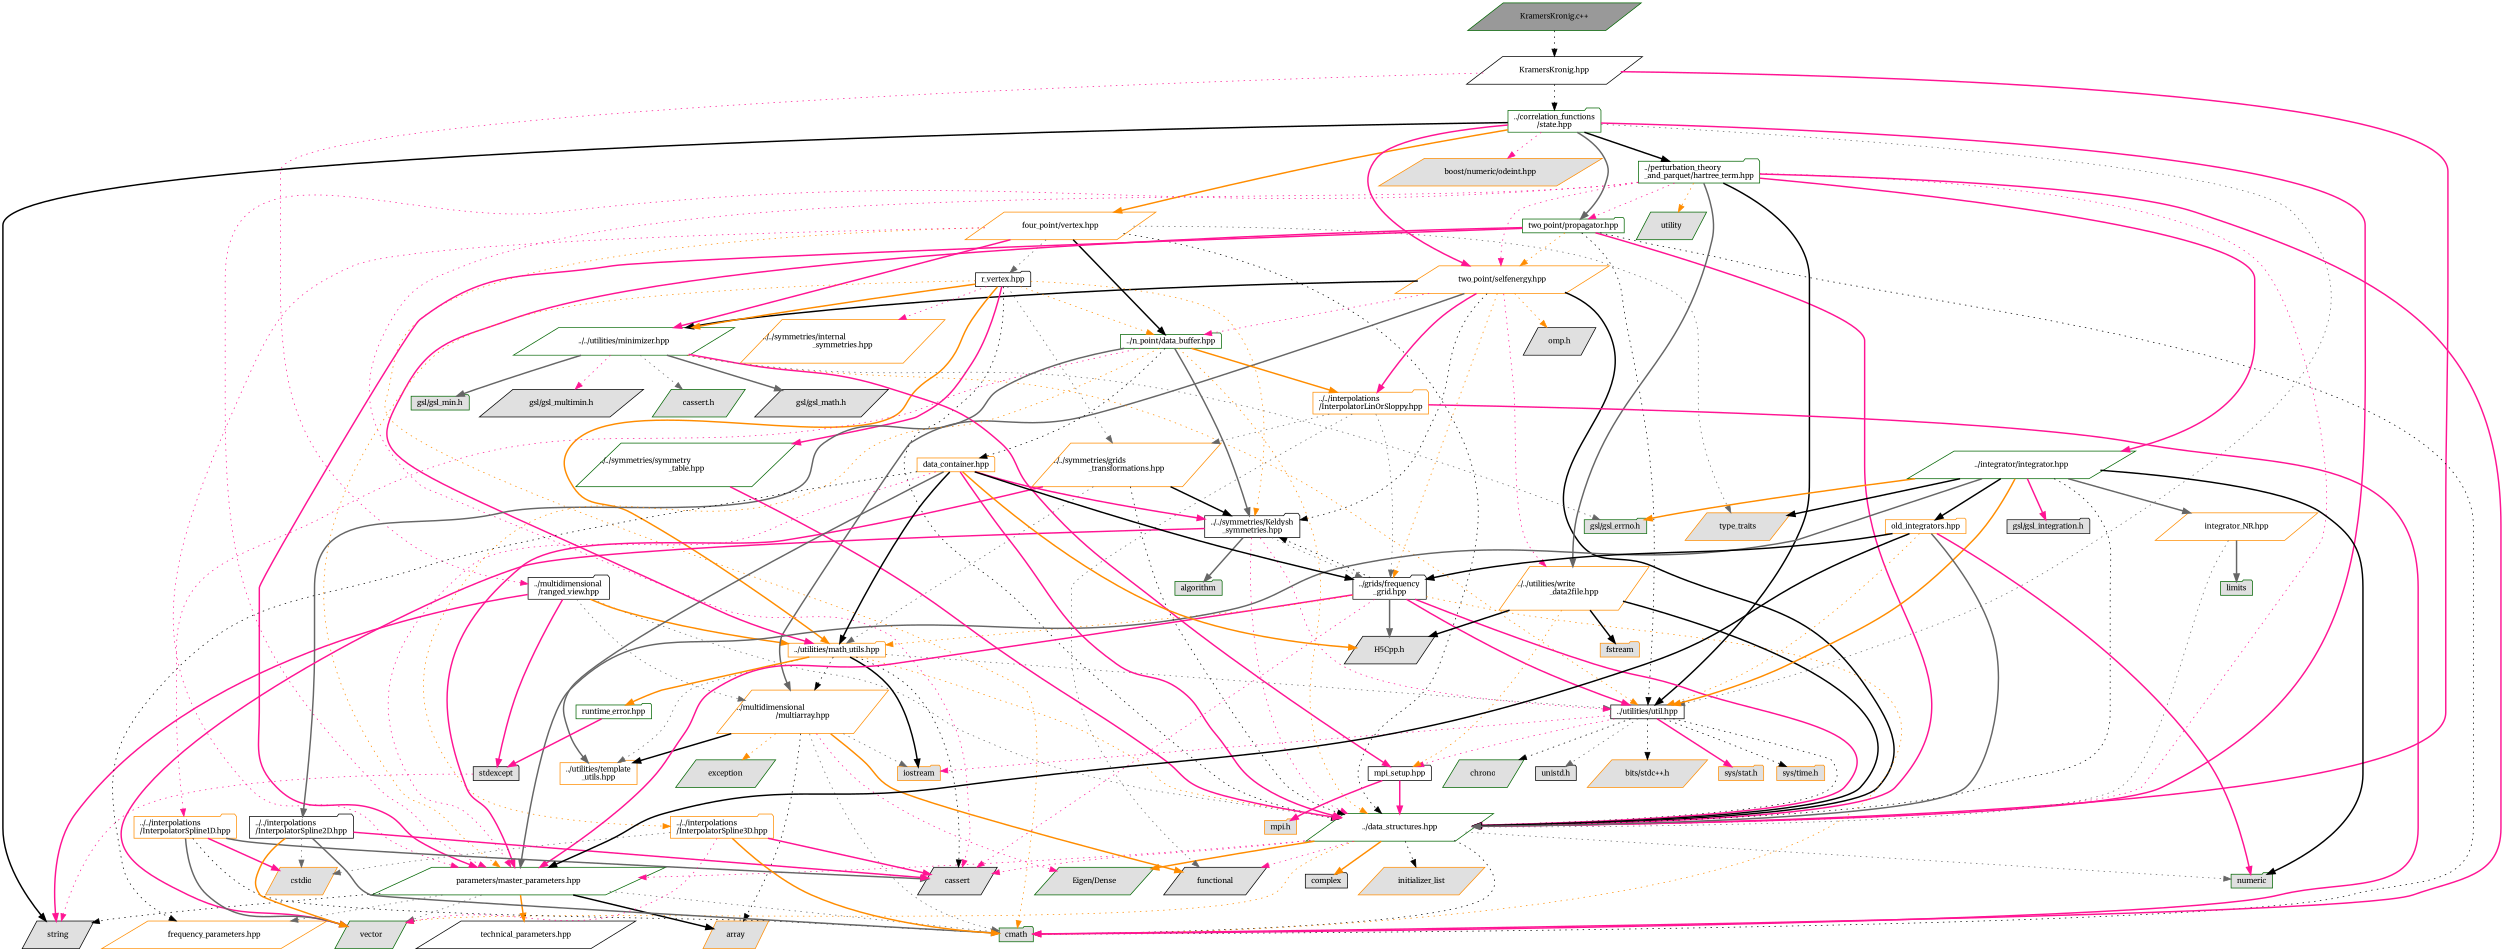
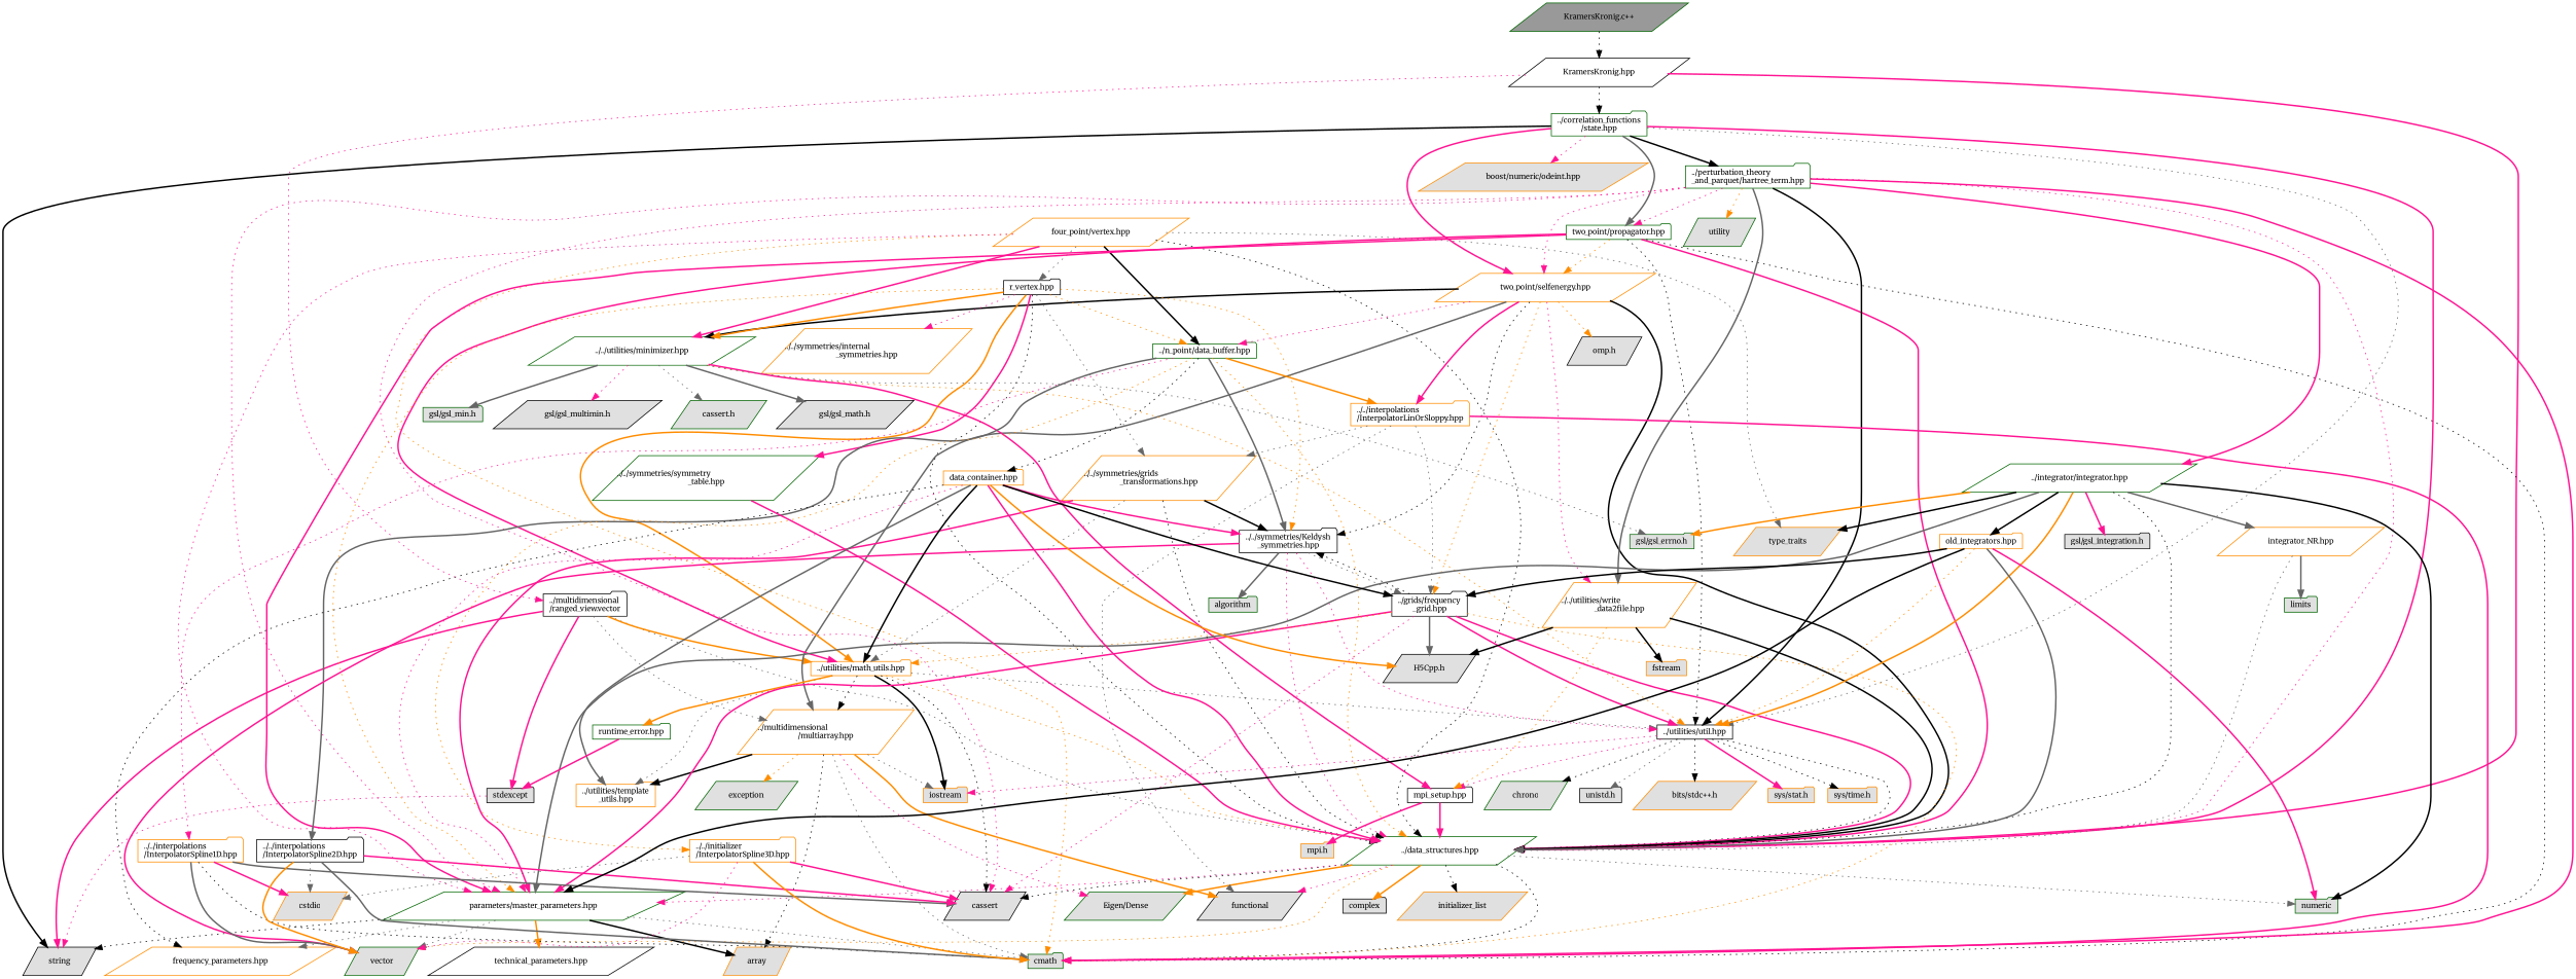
  digraph {
    fontname=Merriweather
    node [color=darkorange fillcolor=white fontname=Merriweather fontsize=10 shape=parallelogram style=filled]
    edge [color=deeppink fontname=Merriweather fontsize=10 labelfontname=Helvetica labelfontsize=10 style=dotted]
    n1 [color=darkgreen fillcolor=grey60 fontcolor=black height=0.2 label="KramersKronig.c++" width=0.4]
    n2 [color=black height=0.2 label="KramersKronig.hpp" width=0.4]
    n3 [color=darkgreen height=0.2 label="../data_structures.hpp" width=0.4]
    n4 [color=darkgreen height=0.2 label="../correlation_functions\l/state.hpp" shape=folder width=0.4]
-   n5 [color=black height=0.2 label="../multidimensional\l/ranged_view.hpp" shape=folder width=0.4]
+   n5 [color=black height=0.2 label="../multidimensional\l/ranged_view.vector" shape=folder width=0.4]
    n6 [color=black fillcolor="#E0E0E0" height=0.2 label=complex shape=folder width=0.4]
    n7 [color=darkgreen fillcolor="#E0E0E0" height=0.2 label=cmath shape=folder width=0.4]
    n8 [color=darkgreen fillcolor="#E0E0E0" height=0.2 label=vector width=0.4]
    n9 [fillcolor="#E0E0E0" height=0.2 label=initializer_list width=0.4]
    n10 [color=black fillcolor="#E0E0E0" height=0.2 label=functional width=0.4]
    n11 [color=black fillcolor="#E0E0E0" height=0.2 label=cassert width=0.4]
    n12 [color=darkgreen fillcolor="#E0E0E0" height=0.2 label=numeric shape=folder width=0.4]
    n13 [color=darkgreen height=0.2 label="parameters/master_parameters.hpp" width=0.4]
    n14 [color=darkgreen fillcolor="#E0E0E0" height=0.2 label="Eigen/Dense" width=0.4]
    n15 [color=black fillcolor="#E0E0E0" height=0.2 label=string width=0.4]
    n16 [height=0.2 label="four_point/vertex.hpp" width=0.4]
    n17 [color=black height=0.2 label="../utilities/util.hpp" shape=folder width=0.4]
    n18 [height=0.2 label="two_point/selfenergy.hpp" width=0.4]
    n19 [color=darkgreen height=0.2 label="two_point/propagator.hpp" shape=folder width=0.4]
    n20 [color=darkgreen height=0.2 label="../perturbation_theory\l_and_parquet/hartree_term.hpp" shape=folder width=0.4]
    n21 [fillcolor="#E0E0E0" height=0.2 label="boost/numeric/odeint.hpp" width=0.4]
    n22 [height=0.2 label="../utilities/math_utils.hpp" shape=folder width=0.4]
    n23 [height=0.2 label="../multidimensional\l/multiarray.hpp" width=0.4]
    n24 [color=black fillcolor="#E0E0E0" height=0.2 label=stdexcept shape=folder width=0.4]
    n25 [fillcolor="#E0E0E0" height=0.2 label=array width=0.4]
    n26 [height=0.2 label="frequency_parameters.hpp" width=0.4]
    n27 [color=black height=0.2 label="technical_parameters.hpp" width=0.4]
    n28 [fillcolor="#E0E0E0" height=0.2 label=type_traits width=0.4]
    n29 [color=black height=0.2 label="r_vertex.hpp" shape=folder width=0.4]
    n30 [color=darkgreen height=0.2 label="../../utilities/minimizer.hpp" width=0.4]
    n31 [color=darkgreen height=0.2 label="../n_point/data_buffer.hpp" shape=folder width=0.4]
    n32 [fillcolor="#E0E0E0" height=0.2 label="sys/time.h" shape=folder width=0.4]
    n33 [color=darkgreen fillcolor="#E0E0E0" height=0.2 label=chrono width=0.4]
    n34 [color=black fillcolor="#E0E0E0" height=0.2 label="unistd.h" shape=folder width=0.4]
    n35 [fillcolor="#E0E0E0" height=0.2 label=iostream shape=folder width=0.4]
    n36 [fillcolor="#E0E0E0" height=0.2 label="bits/stdc++.h" width=0.4]
    n37 [fillcolor="#E0E0E0" height=0.2 label="sys/stat.h" shape=folder width=0.4]
    n38 [color=black height=0.2 label="mpi_setup.hpp" shape=folder width=0.4]
    n39 [color=black height=0.2 label="../../symmetries/Keldysh\l_symmetries.hpp" shape=folder width=0.4]
    n40 [color=black height=0.2 label="../grids/frequency\l_grid.hpp" shape=folder width=0.4]
    n41 [height=0.2 label="../../interpolations\l/InterpolatorLinOrSloppy.hpp" shape=folder width=0.4]
    n42 [color=black fillcolor="#E0E0E0" height=0.2 label="omp.h" width=0.4]
    n43 [height=0.2 label="../../utilities/write\l_data2file.hpp" width=0.4]
    n44 [color=darkgreen height=0.2 label="../integrator/integrator.hpp" width=0.4]
    n45 [color=darkgreen fillcolor="#E0E0E0" height=0.2 label=utility width=0.4]
    n46 [height=0.2 label="../../symmetries/internal\l_symmetries.hpp" width=0.4]
    n47 [height=0.2 label="../../symmetries/grids\l_transformations.hpp" width=0.4]
    n48 [color=darkgreen height=0.2 label="../../symmetries/symmetry\l_table.hpp" width=0.4]
    n49 [color=darkgreen fillcolor="#E0E0E0" height=0.2 label="cassert.h" width=0.4]
    n50 [color=darkgreen fillcolor="#E0E0E0" height=0.2 label="gsl/gsl_errno.h" shape=folder width=0.4]
    n51 [color=black fillcolor="#E0E0E0" height=0.2 label="gsl/gsl_math.h" width=0.4]
    n52 [color=darkgreen fillcolor="#E0E0E0" height=0.2 label="gsl/gsl_min.h" shape=folder width=0.4]
    n53 [color=black fillcolor="#E0E0E0" height=0.2 label="gsl/gsl_multimin.h" width=0.4]
    n54 [height=0.2 label="data_container.hpp" shape=folder width=0.4]
    n55 [height=0.2 label="../../interpolations\l/InterpolatorSpline1D.hpp" shape=folder width=0.4]
    n56 [color=black height=0.2 label="../../interpolations\l/InterpolatorSpline2D.hpp" shape=folder width=0.4]
-   n57 [height=0.2 label="../../interpolations\l/InterpolatorSpline3D.hpp" shape=folder width=0.4]
+   n57 [height=0.2 label="../../initializer\l/InterpolatorSpline3D.hpp" shape=folder width=0.4]
    n58 [color=darkgreen fillcolor="#E0E0E0" height=0.2 label=algorithm shape=folder width=0.4]
    n59 [height=0.2 label="../utilities/template\l_utils.hpp" shape=folder width=0.4]
    n60 [color=darkgreen height=0.2 label="runtime_error.hpp" shape=folder width=0.4]
    n61 [color=black fillcolor="#E0E0E0" height=0.2 label="H5Cpp.h" width=0.4]
    n62 [fillcolor="#E0E0E0" height=0.2 label="mpi.h" shape=folder width=0.4]
    n63 [color=darkgreen fillcolor="#E0E0E0" height=0.2 label=exception width=0.4]
    n64 [fillcolor="#E0E0E0" height=0.2 label=cstdio width=0.4]
    n65 [fillcolor="#E0E0E0" height=0.2 label=fstream shape=folder width=0.4]
    n66 [color=black fillcolor="#E0E0E0" height=0.2 label="gsl/gsl_integration.h" shape=folder width=0.4]
    n67 [height=0.2 label="old_integrators.hpp" shape=folder width=0.4]
    n68 [height=0.2 label="integrator_NR.hpp" width=0.4]
    n69 [color=darkgreen fillcolor="#E0E0E0" height=0.2 label=limits shape=folder width=0.4]
    n1 -> n2 [color=black]
    n2 -> n3 [style=bold]
    n2 -> n4 [color=black]
    n2 -> n5
    n3 -> n6 [color=darkorange style=bold]
    n3 -> n7 [color=black]
    n3 -> n8 [color=darkorange]
    n3 -> n9 [color=black]
    n3 -> n10
-   n3 -> n11
+   n3 -> n11 [color=black]
    n3 -> n12 [color=gray40]
    n3 -> n13
    n3 -> n14 [color=darkorange style=bold]
    n4 -> n3 [style=bold]
    n4 -> n15 [color=black style=bold]
-   n4 -> n16 [color=darkorange style=bold]
    n4 -> n17 [color=gray40]
    n4 -> n18 [style=bold]
    n4 -> n19 [color=gray40 style=bold]
    n4 -> n20 [color=black style=bold]
    n4 -> n21
    n5 -> n3 [color=gray40]
    n5 -> n15 [style=bold]
    n5 -> n22 [color=darkorange style=bold]
    n5 -> n23 [color=gray40]
    n5 -> n24 [style=bold]
    n13 -> n7 [color=gray40]
    n13 -> n8 [color=gray40]
    n13 -> n15 [color=black]
    n13 -> n25 [color=black style=bold]
    n13 -> n26 [color=gray40]
    n13 -> n27 [color=darkorange style=bold]
    n16 -> n3 [color=black]
    n16 -> n7 [color=darkorange]
    n16 -> n13
    n16 -> n28 [color=gray40]
    n16 -> n29 [color=gray40]
    n16 -> n30 [style=bold]
    n16 -> n31 [color=black style=bold]
    n17 -> n3 [color=black]
    n17 -> n32 [color=black]
    n17 -> n33 [color=black]
    n17 -> n34 [color=gray40]
    n17 -> n35
    n17 -> n36 [color=black]
    n17 -> n37 [style=bold]
    n17 -> n38
    n18 -> n3 [color=black style=bold]
    n18 -> n23 [color=gray40 style=bold]
    n18 -> n30 [color=black style=bold]
    n18 -> n31
    n18 -> n39 [color=black]
    n18 -> n40 [color=darkorange]
    n18 -> n41 [style=bold]
    n18 -> n42 [color=darkorange]
    n18 -> n43
    n19 -> n3 [style=bold]
    n19 -> n7 [color=black]
    n19 -> n13 [style=bold]
    n19 -> n17 [color=black]
    n19 -> n18 [color=darkorange]
    n19 -> n22 [style=bold]
    n20 -> n3
    n20 -> n7 [style=bold]
    n20 -> n11
    n20 -> n13
    n20 -> n17 [color=black style=bold]
    n20 -> n18
    n20 -> n19
    n20 -> n43 [color=gray40 style=bold]
    n20 -> n44 [style=bold]
    n20 -> n45 [color=darkorange]
    n22 -> n3 [color=darkorange]
    n22 -> n11 [color=black]
    n22 -> n17 [color=gray40]
    n22 -> n23 [color=black]
    n22 -> n35 [color=black style=bold]
    n22 -> n59 [color=gray40]
    n22 -> n60 [color=darkorange style=bold]
    n23 -> n7 [color=gray40]
    n23 -> n10 [color=darkorange style=bold]
    n23 -> n14
    n23 -> n25 [color=black]
    n23 -> n35 [color=gray40]
    n23 -> n59 [color=black style=bold]
    n23 -> n63 [color=darkorange]
    n24 -> n15
    n29 -> n3 [color=black]
    n29 -> n13 [color=darkorange]
    n29 -> n22 [color=darkorange style=bold]
    n29 -> n30 [color=darkorange style=bold]
    n29 -> n31 [color=darkorange]
    n29 -> n39 [color=darkorange]
    n29 -> n46
    n29 -> n47 [color=gray40]
    n29 -> n48 [style=bold]
    n30 -> n17 [color=darkorange]
    n30 -> n38 [style=bold]
    n30 -> n49 [color=gray40]
    n30 -> n50 [color=gray40]
    n30 -> n51 [color=gray40 style=bold]
    n30 -> n52 [color=gray40 style=bold]
    n30 -> n53
    n31 -> n3 [color=darkorange]
    n31 -> n39 [color=gray40 style=bold]
    n31 -> n41 [color=darkorange style=bold]
    n31 -> n54 [color=black]
    n31 -> n55
    n31 -> n56 [color=gray40 style=bold]
    n31 -> n57 [color=darkorange]
    n38 -> n3 [style=bold]
    n38 -> n62 [style=bold]
    n39 -> n3
    n39 -> n8 [style=bold]
    n39 -> n17
    n39 -> n40 [color=gray40]
    n39 -> n58 [color=gray40 style=bold]
    n40 -> n3 [style=bold]
    n40 -> n7 [color=darkorange]
    n40 -> n11
    n40 -> n13 [style=bold]
    n40 -> n17 [style=bold]
    n40 -> n22 [color=darkorange]
    n40 -> n39 [color=black]
    n40 -> n61 [color=gray40 style=bold]
    n41 -> n7 [style=bold]
    n41 -> n10 [color=gray40]
    n41 -> n40 [color=gray40]
    n41 -> n47 [color=gray40]
    n43 -> n3 [color=black style=bold]
    n43 -> n38 [color=darkorange]
    n43 -> n61 [color=black style=bold]
    n43 -> n65 [color=black style=bold]
    n44 -> n3 [color=black]
    n44 -> n12 [color=black style=bold]
    n44 -> n13 [color=gray40 style=bold]
    n44 -> n17 [color=darkorange style=bold]
    n44 -> n28 [color=black style=bold]
    n44 -> n50 [color=darkorange style=bold]
    n44 -> n66 [style=bold]
    n44 -> n67 [color=black style=bold]
    n44 -> n68 [color=gray40 style=bold]
    n47 -> n3 [color=black]
    n47 -> n13 [style=bold]
    n47 -> n22 [color=gray40]
    n47 -> n39 [color=black style=bold]
    n48 -> n3 [style=bold]
    n54 -> n3 [style=bold]
    n54 -> n13
    n54 -> n22 [color=black style=bold]
    n54 -> n26 [color=black]
    n54 -> n39 [style=bold]
    n54 -> n40 [color=black style=bold]
    n54 -> n59 [color=gray40 style=bold]
    n54 -> n61 [color=darkorange style=bold]
    n55 -> n7 [color=black]
    n55 -> n8 [color=gray40 style=bold]
    n55 -> n11 [color=gray40 style=bold]
    n55 -> n64 [style=bold]
    n56 -> n7 [color=gray40 style=bold]
    n56 -> n8 [color=darkorange style=bold]
    n56 -> n11 [style=bold]
    n56 -> n64 [color=gray40]
    n57 -> n7 [color=darkorange style=bold]
    n57 -> n8
    n57 -> n11 [style=bold]
    n57 -> n64 [color=gray40]
    n60 -> n24 [style=bold]
    n67 -> n3 [color=gray40 style=bold]
    n67 -> n12 [style=bold]
    n67 -> n13 [color=black style=bold]
    n67 -> n17 [color=darkorange]
    n67 -> n40 [color=black style=bold]
    n68 -> n3 [color=gray40]
    n68 -> n69 [color=gray40 style=bold]
  }
